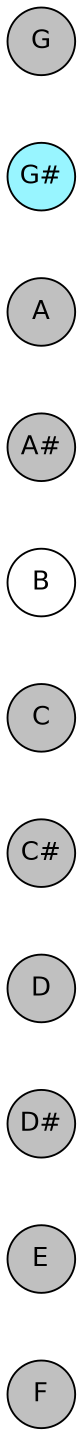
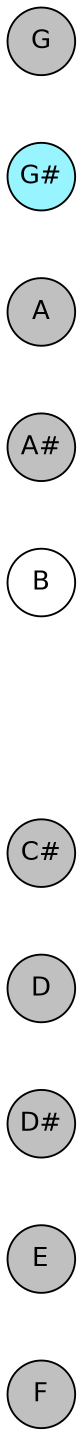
  graph {
    mindist=.1
    node [fillcolor=gray fontname=Helvetica margin=0 shape=circle style=filled]
    edge [style=invis]
    E
    F
    G
    "G#" [fillcolor=cadetblue1]
    A
    "A#"
    B [fillcolor=white]
-   C
    "C#"
    D
    "D#"
    subgraph sub_1 {
      E
      F
      G
      "G#"
      A
      "A#"
      B
-     C
      "C#"
      D
      "D#"
    }
    E -- F
    G -- "G#"
    "G#" -- A
    A -- "A#"
    "A#" -- B
-   B -- C
-   C -- "C#"
    "C#" -- D
    D -- "D#"
    "D#" -- E
  }
